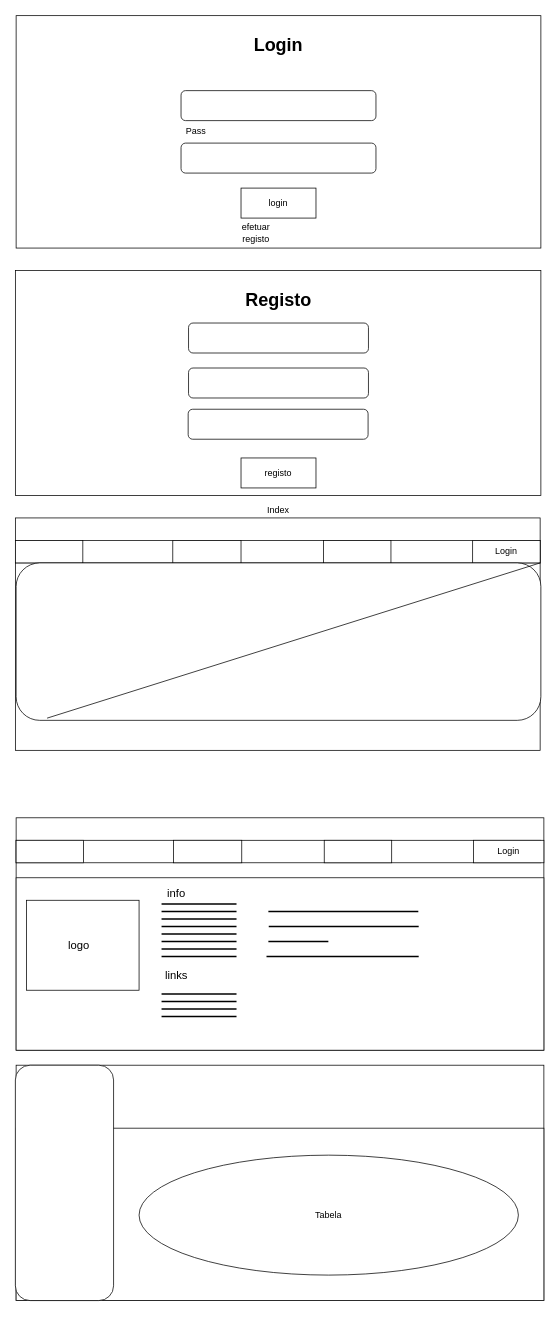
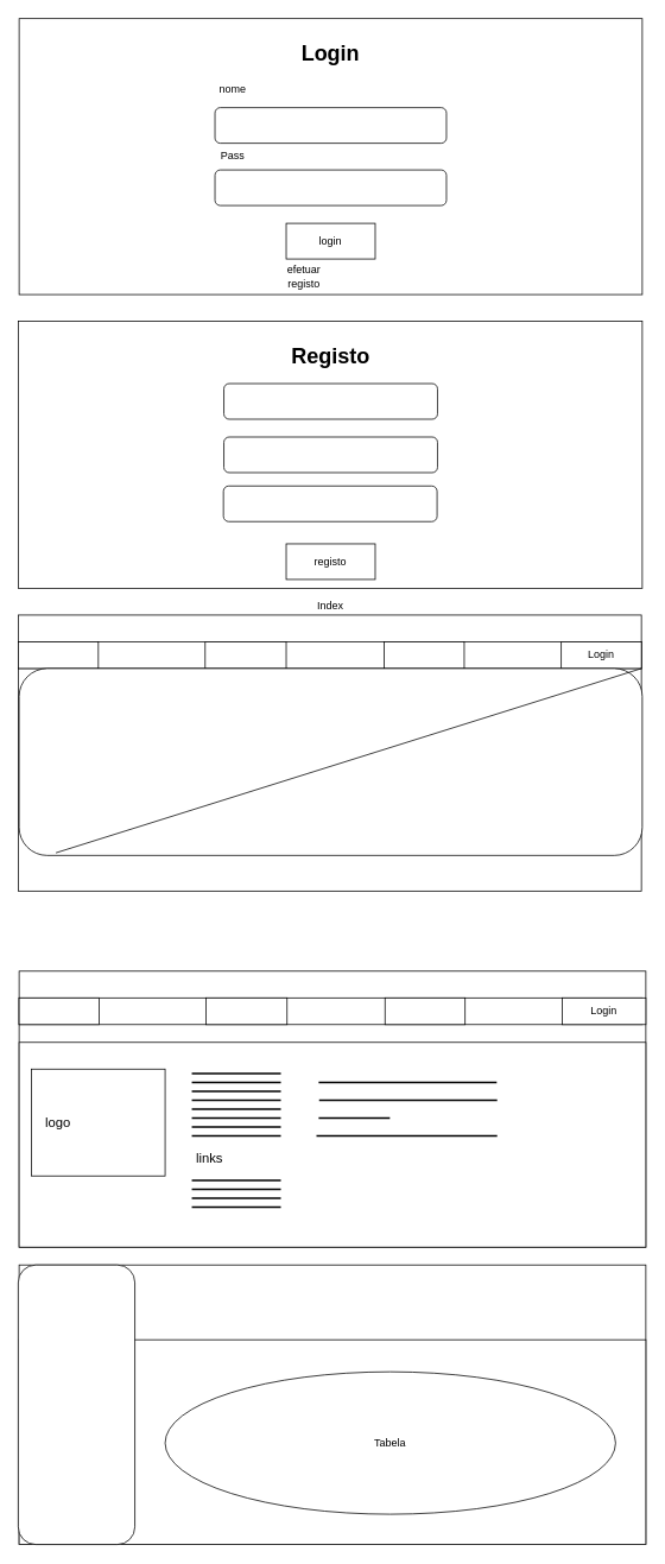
  <mxCell id="0" />
  <mxCell id="1" parent="0" />
  <mxCell id="2" value="" style="rounded=0;whiteSpace=wrap;html=1;" parent="1" vertex="1"><mxGeometry x="21" y="20" width="700" height="310" as="geometry" /></mxCell>
  <mxCell id="3" value="" style="rounded=0;whiteSpace=wrap;html=1;" parent="1" vertex="1"><mxGeometry x="20" y="360" width="701" height="300" as="geometry" /></mxCell>
  <mxCell id="4" value="" style="rounded=1;whiteSpace=wrap;html=1;" parent="1" vertex="1"><mxGeometry x="241" y="120" width="260" height="40" as="geometry" /></mxCell>
  <mxCell id="5" value="" style="rounded=1;whiteSpace=wrap;html=1;" parent="1" vertex="1"><mxGeometry x="241" y="190" width="260" height="40" as="geometry" /></mxCell>
  <mxCell id="6" value="&lt;h1&gt;Login&lt;/h1&gt;" style="text;html=1;strokeColor=none;fillColor=none;align=center;verticalAlign=middle;whiteSpace=wrap;rounded=0;fontStyle=1" parent="1" vertex="1"><mxGeometry x="350.5" y="50" width="40" height="20" as="geometry" /></mxCell>
+ <mxCell id="7" value="nome" style="text;html=1;strokeColor=none;fillColor=none;align=center;verticalAlign=middle;whiteSpace=wrap;rounded=0;" parent="1" vertex="1"><mxGeometry x="241" y="90" width="40" height="20" as="geometry" /></mxCell>
  <mxCell id="8" value="Pass" style="text;html=1;strokeColor=none;fillColor=none;align=center;verticalAlign=middle;whiteSpace=wrap;rounded=0;" parent="1" vertex="1"><mxGeometry x="241" y="165" width="40" height="20" as="geometry" /></mxCell>
  <mxCell id="9" value="login" style="rounded=0;whiteSpace=wrap;html=1;" parent="1" vertex="1"><mxGeometry x="321" y="250" width="100" height="40" as="geometry" /></mxCell>
  <mxCell id="10" value="efetuar registo" style="text;html=1;strokeColor=none;fillColor=none;align=center;verticalAlign=middle;whiteSpace=wrap;rounded=0;" parent="1" vertex="1"><mxGeometry x="320.5" y="300" width="40" height="20" as="geometry" /></mxCell>
  <mxCell id="11" value="&lt;h1&gt;Registo&lt;/h1&gt;" style="text;html=1;strokeColor=none;fillColor=none;align=center;verticalAlign=middle;whiteSpace=wrap;rounded=0;fontStyle=1" parent="1" vertex="1"><mxGeometry x="351" y="390" width="40" height="20" as="geometry" /></mxCell>
  <mxCell id="12" value="" style="rounded=1;whiteSpace=wrap;html=1;" parent="1" vertex="1"><mxGeometry x="251" y="430" width="240" height="40" as="geometry" /></mxCell>
  <mxCell id="13" value="" style="rounded=1;whiteSpace=wrap;html=1;" parent="1" vertex="1"><mxGeometry x="251" y="490" width="240" height="40" as="geometry" /></mxCell>
  <mxCell id="14" value="" style="rounded=1;whiteSpace=wrap;html=1;" parent="1" vertex="1"><mxGeometry x="250.5" y="545" width="240" height="40" as="geometry" /></mxCell>
  <mxCell id="15" value="registo" style="rounded=0;whiteSpace=wrap;html=1;" parent="1" vertex="1"><mxGeometry x="321" y="610" width="100" height="40" as="geometry" /></mxCell>
  <mxCell id="16" value="" style="rounded=0;whiteSpace=wrap;html=1;" parent="1" vertex="1"><mxGeometry x="20" y="690" width="700" height="310" as="geometry" /></mxCell>
  <mxCell id="17" value="Index" style="text;html=1;strokeColor=none;fillColor=none;align=center;verticalAlign=middle;whiteSpace=wrap;rounded=0;" parent="1" vertex="1"><mxGeometry x="351" y="670" width="40" height="20" as="geometry" /></mxCell>
  <mxCell id="18" value="" style="rounded=0;whiteSpace=wrap;html=1;" parent="1" vertex="1"><mxGeometry x="20" y="720" width="700" height="30" as="geometry" /></mxCell>
  <mxCell id="19" value="" style="rounded=0;whiteSpace=wrap;html=1;" parent="1" vertex="1"><mxGeometry x="230" y="720" width="91" height="30" as="geometry" /></mxCell>
  <mxCell id="20" value="" style="rounded=0;whiteSpace=wrap;html=1;" parent="1" vertex="1"><mxGeometry x="431" y="720" width="90" height="30" as="geometry" /></mxCell>
  <mxCell id="21" value="" style="rounded=0;whiteSpace=wrap;html=1;" parent="1" vertex="1"><mxGeometry x="20" y="720" width="90" height="30" as="geometry" /></mxCell>
  <mxCell id="22" value="Login" style="rounded=0;whiteSpace=wrap;html=1;" parent="1" vertex="1"><mxGeometry x="630" y="720" width="90" height="30" as="geometry" /></mxCell>
  <mxCell id="23" value="" style="rounded=1;whiteSpace=wrap;html=1;" parent="1" vertex="1"><mxGeometry x="21" y="750" width="700" height="210" as="geometry" /></mxCell>
  <mxCell id="24" value="" style="endArrow=none;html=1;exitX=0.059;exitY=0.986;exitDx=0;exitDy=0;exitPerimeter=0;entryX=1;entryY=1;entryDx=0;entryDy=0;" parent="1" source="23" target="22" edge="1"><mxGeometry width="50" height="50" relative="1" as="geometry"><mxPoint x="381" y="860" as="sourcePoint" /><mxPoint x="261" y="890" as="targetPoint" /></mxGeometry></mxCell>
  <mxCell id="25" value="" style="shape=image;html=1;verticalAlign=top;verticalLabelPosition=bottom;labelBackgroundColor=#ffffff;imageAspect=0;aspect=fixed;image=https://cdn4.iconfinder.com/data/icons/general-office/91/General_Office_59-128.png;fontSize=19;" parent="1" vertex="1"><mxGeometry x="303" y="791" width="128" height="128" as="geometry" /></mxCell>
  <mxCell id="26" value="" style="rounded=0;whiteSpace=wrap;html=1;" parent="1" vertex="1"><mxGeometry x="21" y="1090" width="704" height="310" as="geometry" /></mxCell>
  <mxCell id="27" value="" style="rounded=0;whiteSpace=wrap;html=1;" parent="1" vertex="1"><mxGeometry x="21" y="1120" width="700" height="30" as="geometry" /></mxCell>
  <mxCell id="28" value="" style="rounded=0;whiteSpace=wrap;html=1;" parent="1" vertex="1"><mxGeometry x="231" y="1120" width="91" height="30" as="geometry" /></mxCell>
  <mxCell id="29" value="" style="rounded=0;whiteSpace=wrap;html=1;" parent="1" vertex="1"><mxGeometry x="432" y="1120" width="90" height="30" as="geometry" /></mxCell>
  <mxCell id="30" value="" style="rounded=0;whiteSpace=wrap;html=1;" parent="1" vertex="1"><mxGeometry x="21" y="1120" width="90" height="30" as="geometry" /></mxCell>
  <mxCell id="31" value="Login" style="rounded=0;whiteSpace=wrap;html=1;" parent="1" vertex="1"><mxGeometry x="631" y="1120" width="94" height="30" as="geometry" /></mxCell>
  <mxCell id="32" value="" style="rounded=0;whiteSpace=wrap;html=1;fontSize=19;" parent="1" vertex="1"><mxGeometry x="21" y="1170" width="704" height="230" as="geometry" /></mxCell>
  <mxCell id="33" value="" style="line;strokeWidth=2;html=1;fontSize=15;" parent="1" vertex="1"><mxGeometry x="215" y="1200" width="100" height="10" as="geometry" /></mxCell>
  <mxCell id="34" value="" style="line;strokeWidth=2;html=1;fontSize=15;" parent="1" vertex="1"><mxGeometry x="215" y="1220" width="100" height="10" as="geometry" /></mxCell>
  <mxCell id="35" value="" style="line;strokeWidth=2;html=1;fontSize=15;" parent="1" vertex="1"><mxGeometry x="215" y="1210" width="100" height="10" as="geometry" /></mxCell>
  <mxCell id="36" value="" style="line;strokeWidth=2;html=1;fontSize=15;" parent="1" vertex="1"><mxGeometry x="215" y="1230" width="100" height="10" as="geometry" /></mxCell>
  <mxCell id="37" value="" style="line;strokeWidth=2;html=1;fontSize=15;" parent="1" vertex="1"><mxGeometry x="357.5" y="1210" width="200" height="10" as="geometry" /></mxCell>
  <mxCell id="38" value="" style="line;strokeWidth=2;html=1;fontSize=15;" parent="1" vertex="1"><mxGeometry x="358" y="1230" width="200" height="10" as="geometry" /></mxCell>
  <mxCell id="39" value="" style="line;strokeWidth=2;html=1;fontSize=15;" parent="1" vertex="1"><mxGeometry x="357.5" y="1250" width="80" height="10" as="geometry" /></mxCell>
  <mxCell id="40" value="" style="line;strokeWidth=2;html=1;fontSize=15;" parent="1" vertex="1"><mxGeometry x="355" y="1270" width="203" height="10" as="geometry" /></mxCell>
  <mxCell id="41" value="" style="rounded=0;whiteSpace=wrap;html=1;fontSize=15;" parent="1" vertex="1"><mxGeometry x="35" y="1200" width="150" height="120" as="geometry" /></mxCell>
- <mxCell id="42" value="logo" style="text;html=1;strokeColor=none;fillColor=none;align=center;verticalAlign=middle;whiteSpace=wrap;rounded=0;fontSize=15;" parent="1" vertex="1"><mxGeometry x="85" y="1250" width="40" height="20" as="geometry" /></mxCell>
+ <mxCell id="42" value="logo" style="text;html=1;strokeColor=none;fillColor=none;align=center;verticalAlign=middle;whiteSpace=wrap;rounded=0;fontSize=15;" parent="1" vertex="1"><mxGeometry x="45" y="1250" width="40" height="20" as="geometry" /></mxCell>
  <mxCell id="43" value="" style="line;strokeWidth=2;html=1;fontSize=15;" parent="1" vertex="1"><mxGeometry x="215" y="1240" width="100" height="10" as="geometry" /></mxCell>
  <mxCell id="44" value="" style="line;strokeWidth=2;html=1;fontSize=15;" parent="1" vertex="1"><mxGeometry x="215" y="1260" width="100" height="10" as="geometry" /></mxCell>
  <mxCell id="45" value="" style="line;strokeWidth=2;html=1;fontSize=15;" parent="1" vertex="1"><mxGeometry x="215" y="1250" width="100" height="10" as="geometry" /></mxCell>
  <mxCell id="46" value="" style="line;strokeWidth=2;html=1;fontSize=15;" parent="1" vertex="1"><mxGeometry x="215" y="1270" width="100" height="10" as="geometry" /></mxCell>
  <mxCell id="47" value="" style="line;strokeWidth=2;html=1;fontSize=15;" parent="1" vertex="1"><mxGeometry x="215" y="1320" width="100" height="10" as="geometry" /></mxCell>
  <mxCell id="48" value="" style="line;strokeWidth=2;html=1;fontSize=15;" parent="1" vertex="1"><mxGeometry x="215" y="1340" width="100" height="10" as="geometry" /></mxCell>
  <mxCell id="49" value="" style="line;strokeWidth=2;html=1;fontSize=15;" parent="1" vertex="1"><mxGeometry x="215" y="1330" width="100" height="10" as="geometry" /></mxCell>
  <mxCell id="50" value="" style="line;strokeWidth=2;html=1;fontSize=15;" parent="1" vertex="1"><mxGeometry x="215" y="1350" width="100" height="10" as="geometry" /></mxCell>
  <mxCell id="51" value="links&lt;span style=&quot;color: rgba(0 , 0 , 0 , 0) ; font-family: monospace ; font-size: 0px&quot;&gt;%3CmxGraphModel%3E%3Croot%3E%3CmxCell%20id%3D%220%22%2F%3E%3CmxCell%20id%3D%221%22%20parent%3D%220%22%2F%3E%3CmxCell%20id%3D%222%22%20value%3D%22%22%20style%3D%22line%3BstrokeWidth%3D2%3Bhtml%3D1%3BfontSize%3D15%3B%22%20vertex%3D%221%22%20parent%3D%221%22%3E%3CmxGeometry%20x%3D%22220%22%20y%3D%221960%22%20width%3D%22100%22%20height%3D%2210%22%20as%3D%22geometry%22%2F%3E%3C%2FmxCell%3E%3CmxCell%20id%3D%223%22%20value%3D%22%22%20style%3D%22line%3BstrokeWidth%3D2%3Bhtml%3D1%3BfontSize%3D15%3B%22%20vertex%3D%221%22%20parent%3D%221%22%3E%3CmxGeometry%20x%3D%22220%22%20y%3D%221980%22%20width%3D%22100%22%20height%3D%2210%22%20as%3D%22geometry%22%2F%3E%3C%2FmxCell%3E%3CmxCell%20id%3D%224%22%20value%3D%22%22%20style%3D%22line%3BstrokeWidth%3D2%3Bhtml%3D1%3BfontSize%3D15%3B%22%20vertex%3D%221%22%20parent%3D%221%22%3E%3CmxGeometry%20x%3D%22220%22%20y%3D%221970%22%20width%3D%22100%22%20height%3D%2210%22%20as%3D%22geometry%22%2F%3E%3C%2FmxCell%3E%3CmxCell%20id%3D%225%22%20value%3D%22%22%20style%3D%22line%3BstrokeWidth%3D2%3Bhtml%3D1%3BfontSize%3D15%3B%22%20vertex%3D%221%22%20parent%3D%221%22%3E%3CmxGeometry%20x%3D%22220%22%20y%3D%221990%22%20width%3D%22100%22%20height%3D%2210%22%20as%3D%22geometry%22%2F%3E%3C%2FmxCell%3E%3C%2Froot%3E%3C%2FmxGraphModel%3E&lt;/span&gt;" style="text;html=1;strokeColor=none;fillColor=none;align=center;verticalAlign=middle;whiteSpace=wrap;rounded=0;fontSize=15;" parent="1" vertex="1"><mxGeometry x="215" y="1290" width="40" height="20" as="geometry" /></mxCell>
- <mxCell id="52" value="info" style="text;html=1;strokeColor=none;fillColor=none;align=center;verticalAlign=middle;whiteSpace=wrap;rounded=0;fontSize=15;" parent="1" vertex="1"><mxGeometry x="215" y="1180" width="40" height="20" as="geometry" /></mxCell>
  <mxCell id="53" value="" style="rounded=0;whiteSpace=wrap;html=1;" vertex="1" parent="1"><mxGeometry x="21" y="1420" width="704" height="314" as="geometry" /></mxCell>
  <mxCell id="54" value="" style="rounded=0;whiteSpace=wrap;html=1;fontSize=19;" vertex="1" parent="1"><mxGeometry x="21" y="1504" width="704" height="230" as="geometry" /></mxCell>
  <mxCell id="55" value="" style="rounded=1;whiteSpace=wrap;html=1;" vertex="1" parent="1"><mxGeometry x="20" y="1420" width="131" height="314" as="geometry" /></mxCell>
  <mxCell id="56" value="Tabela" style="ellipse;whiteSpace=wrap;html=1;" vertex="1" parent="1"><mxGeometry x="185" y="1540" width="506" height="160" as="geometry" /></mxCell>
